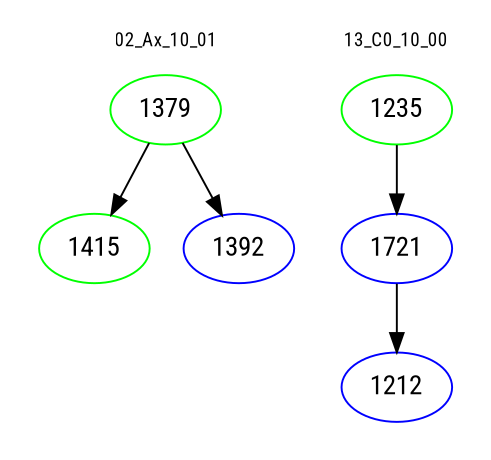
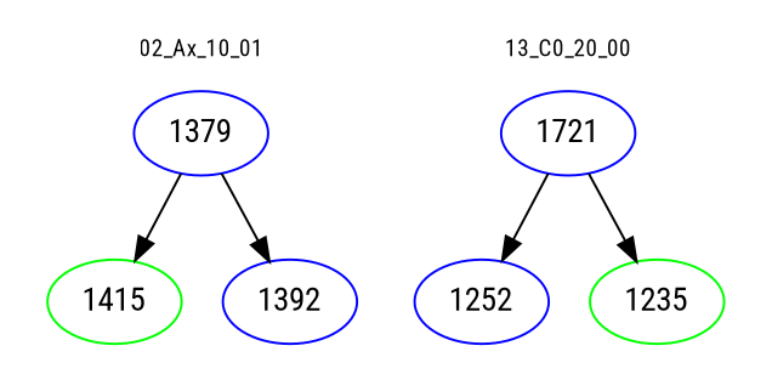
  digraph {
    fontname="Roboto Condensed"
    node [color=blue fontname="Roboto Condensed"]
    edge [color=black fontname="Roboto Condensed"]
-   n1 [color=green label=1379]
+   n1 [label=1379]
    n2 [color=green label=1415]
    n3 [label=1392]
    n4 [label=1721]
-   n5 [label=1212]
+   n5 [label=1252]
    n6 [color=green label=1235]
    subgraph cluster_1 {
      color=white
      fontsize=10
      label="02_Ax_10_01"
      n1
      n2
      n3
    }
    subgraph cluster_2 {
      color=white
      fontsize=10
-     label="13_C0_10_00"
+     label="13_C0_20_00"
      n4
      n5
      n6
    }
    n1 -> n2
    n1 -> n3
    n4 -> n5
-   n6 -> n4
+   n4 -> n6
  }
